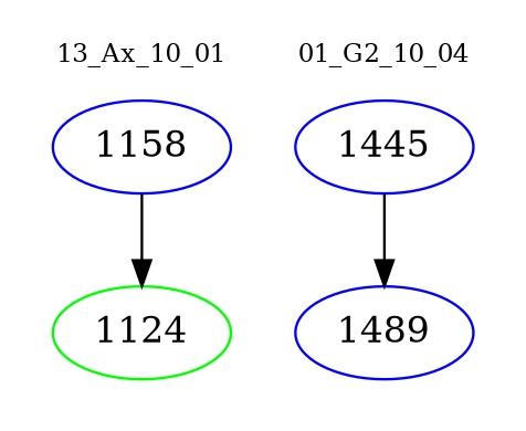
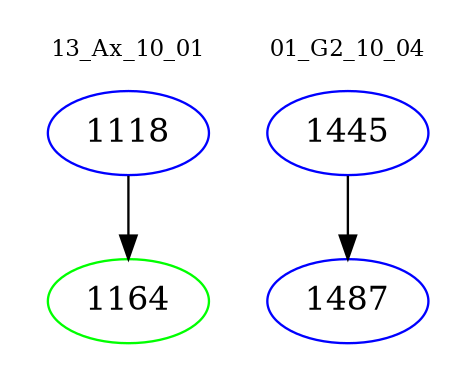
  digraph {
    node [color=blue]
    edge [color=black]
-   n1 [label=1158]
-   n2 [color=green label=1124]
+   n1 [label=1118]
+   n2 [color=green label=1164]
    n3 [label=1445]
-   n4 [label=1489]
+   n4 [label=1487]
    subgraph cluster_1 {
      color=white
      fontsize=10
      label="13_Ax_10_01"
      n1
      n2
    }
    subgraph cluster_2 {
      color=white
      fontsize=10
      label="01_G2_10_04"
      n3
      n4
    }
    n1 -> n2
    n3 -> n4
  }
